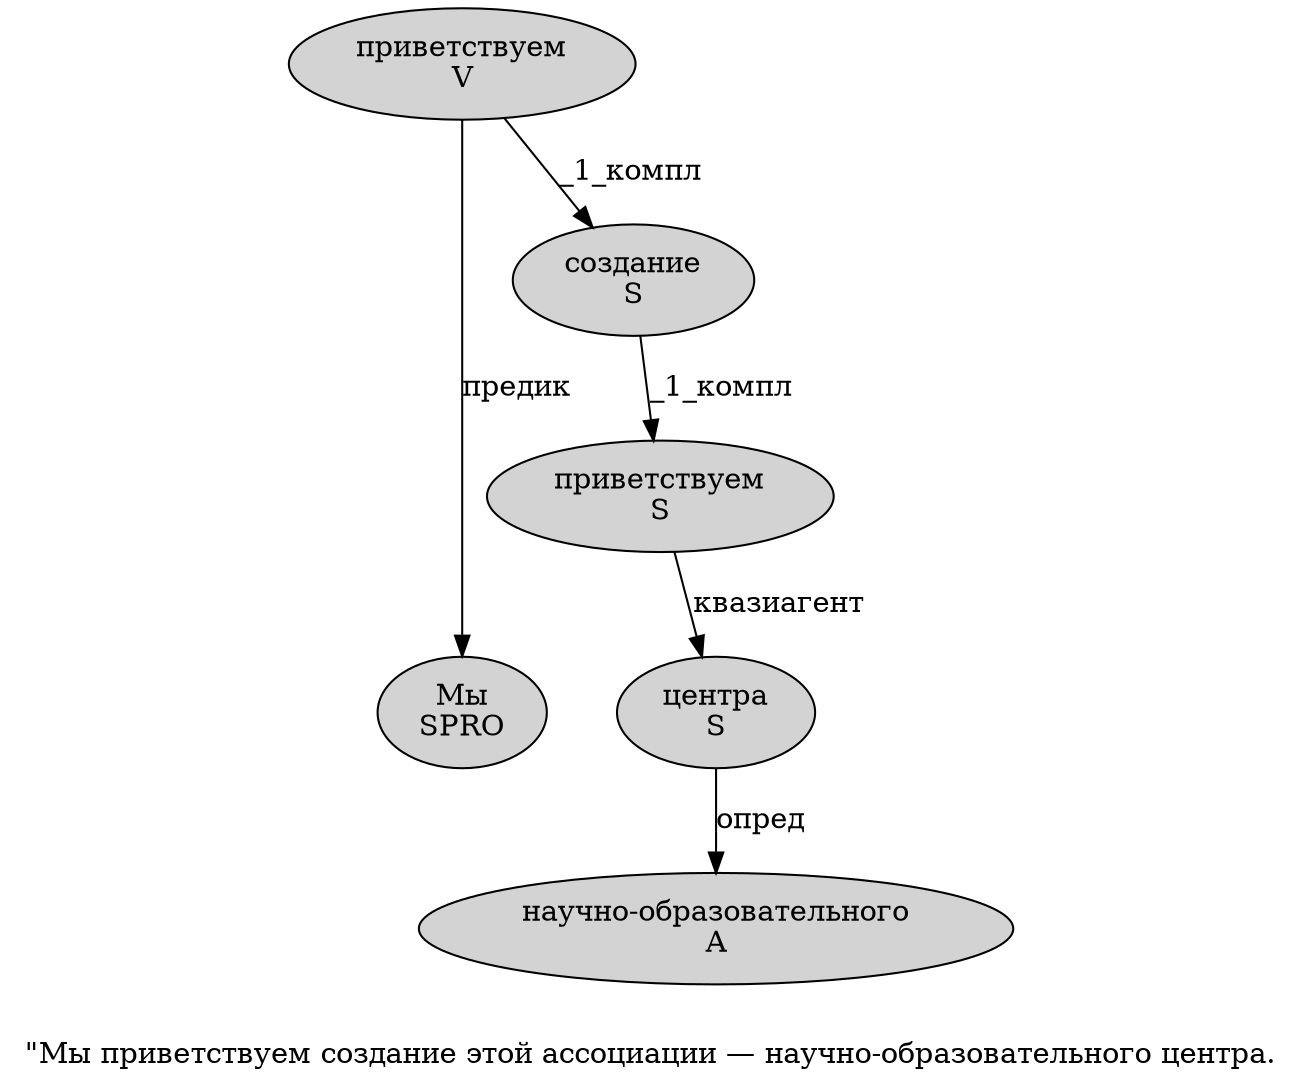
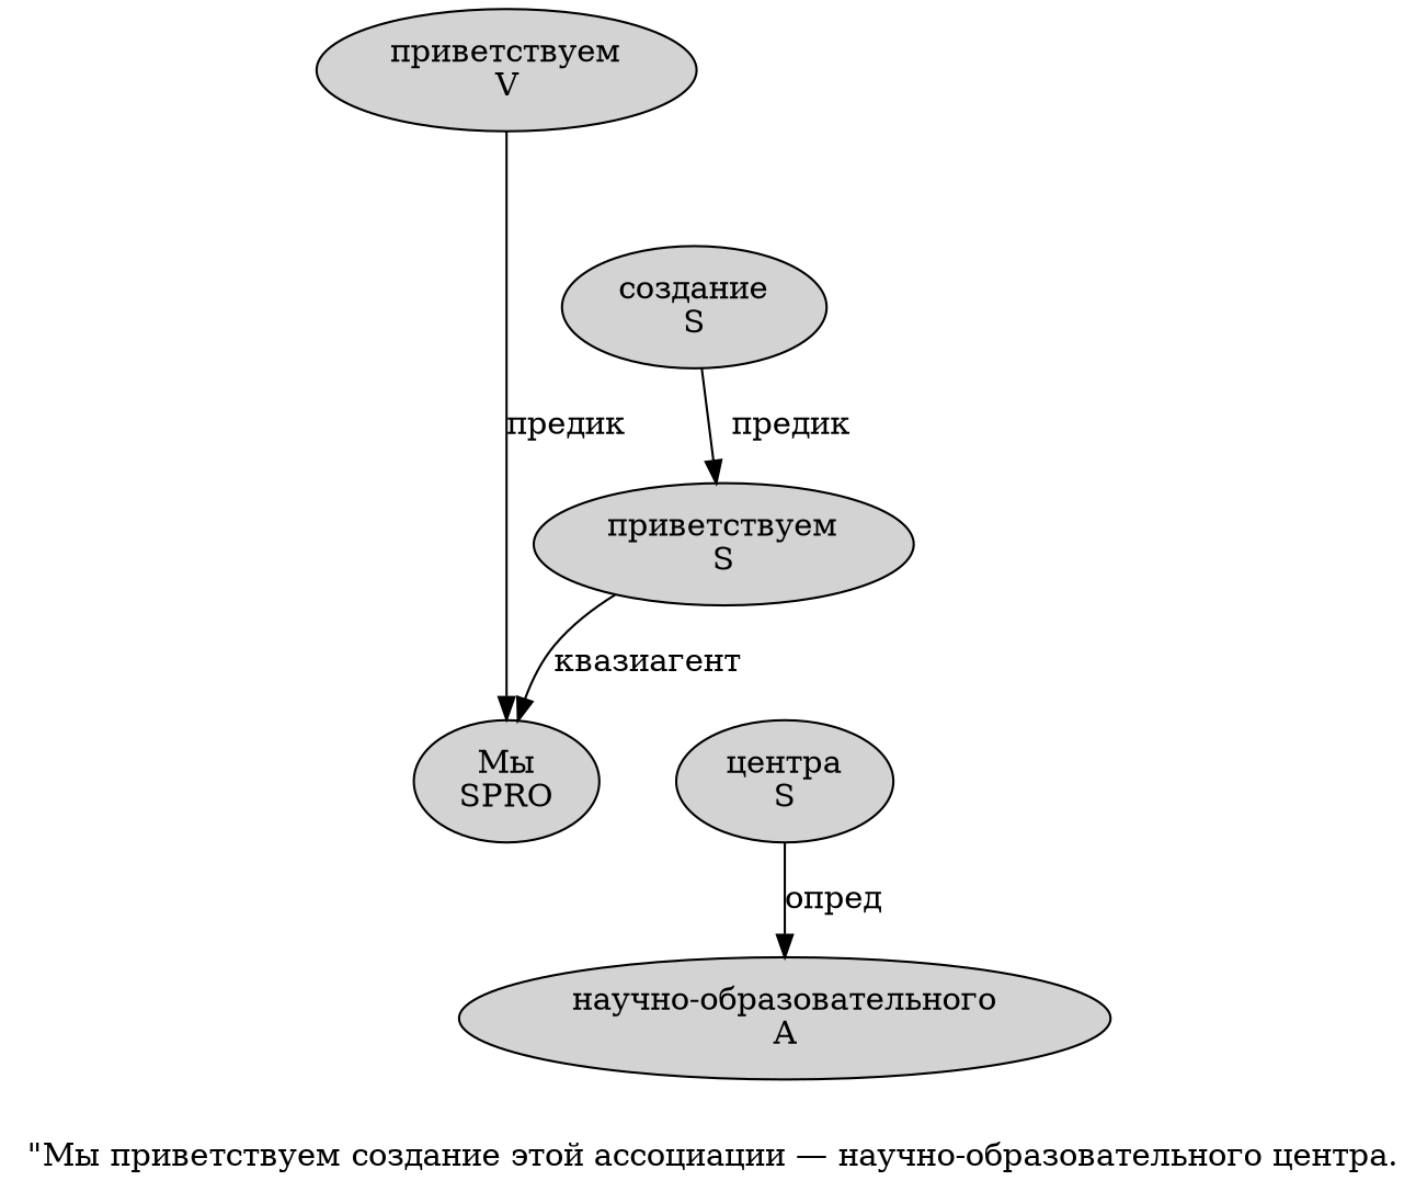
  digraph {
    label="\"Мы приветствуем создание этой ассоциации — научно-образовательного центра."
    node [fillcolor=lightgray penwidth=1 shape=ellipse style=filled]
    n1 [label="Мы\nSPRO"]
    n2 [label="приветствуем\nV"]
    n3 [label="создание\nS"]
    n4 [label="приветствуем\nS"]
    n5 [label="центра\nS"]
    n6 [label="научно-образовательного\nA"]
    n2 -> n1 [label="предик"]
-   n2 -> n3 [label="_1_компл"]
-   n3 -> n4 [label="_1_компл"]
-   n4 -> n5 [label="квазиагент"]
+   n3 -> n4 [label="предик"]
+   n4 -> n1 [label="квазиагент"]
    n5 -> n6 [label="опред"]
  }
